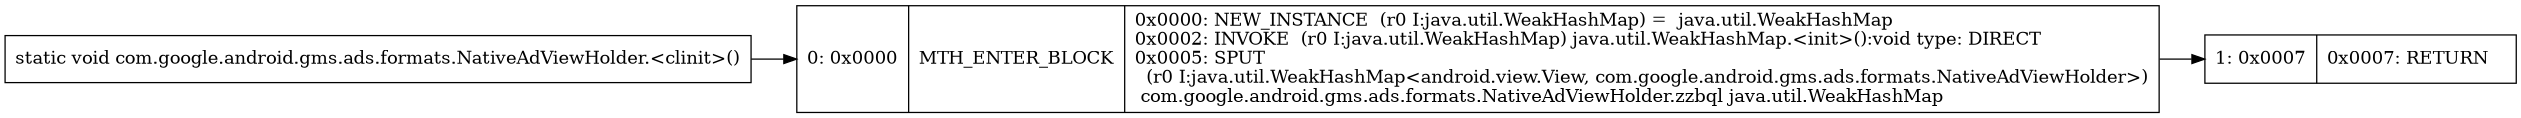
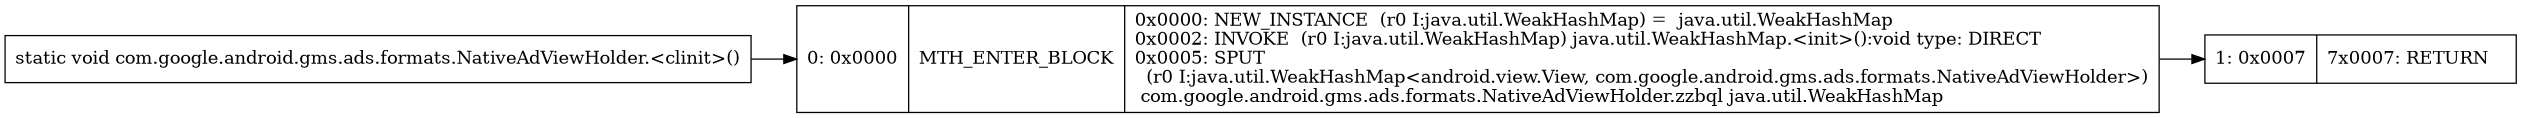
  digraph {
    rankdir=LR
    node [shape=record]
    n1 [label="{0\:\ 0x0000|MTH_ENTER_BLOCK\l|0x0000: NEW_INSTANCE  (r0 I:java.util.WeakHashMap) =  java.util.WeakHashMap \l0x0002: INVOKE  (r0 I:java.util.WeakHashMap) java.util.WeakHashMap.\<init\>():void type: DIRECT \l0x0005: SPUT  \l  (r0 I:java.util.WeakHashMap\<android.view.View, com.google.android.gms.ads.formats.NativeAdViewHolder\>)\l com.google.android.gms.ads.formats.NativeAdViewHolder.zzbql java.util.WeakHashMap \l}"]
-   n2 [label="{1\:\ 0x0007|0x0007: RETURN   \l}"]
+   n2 [label="{1\:\ 0x0007|7x0007: RETURN   \l}"]
    n3 [label="{static void com.google.android.gms.ads.formats.NativeAdViewHolder.\<clinit\>() }"]
    n1 -> n2
    n3 -> n1
  }
